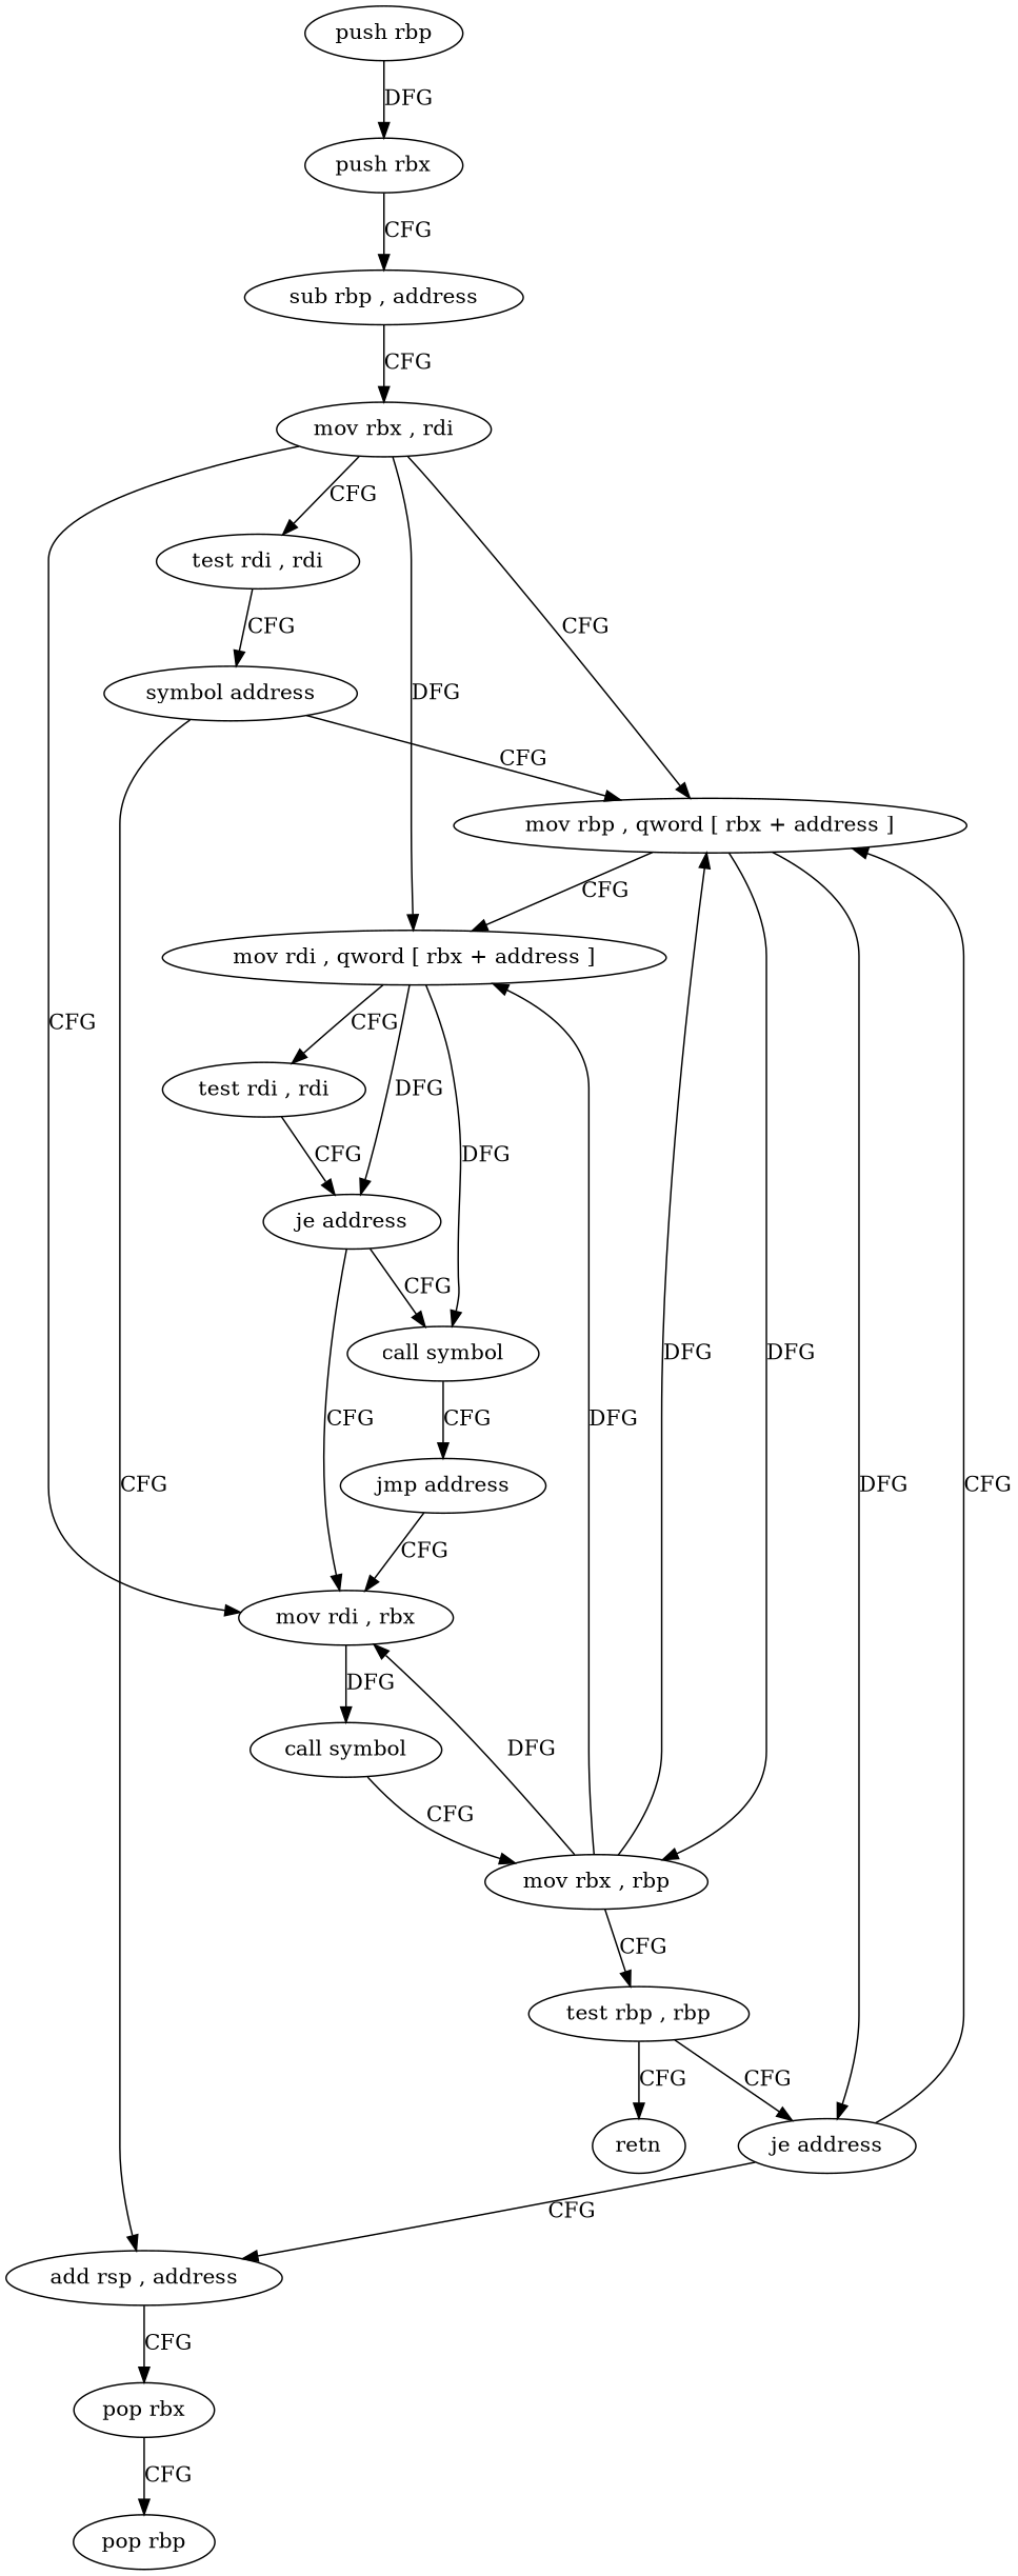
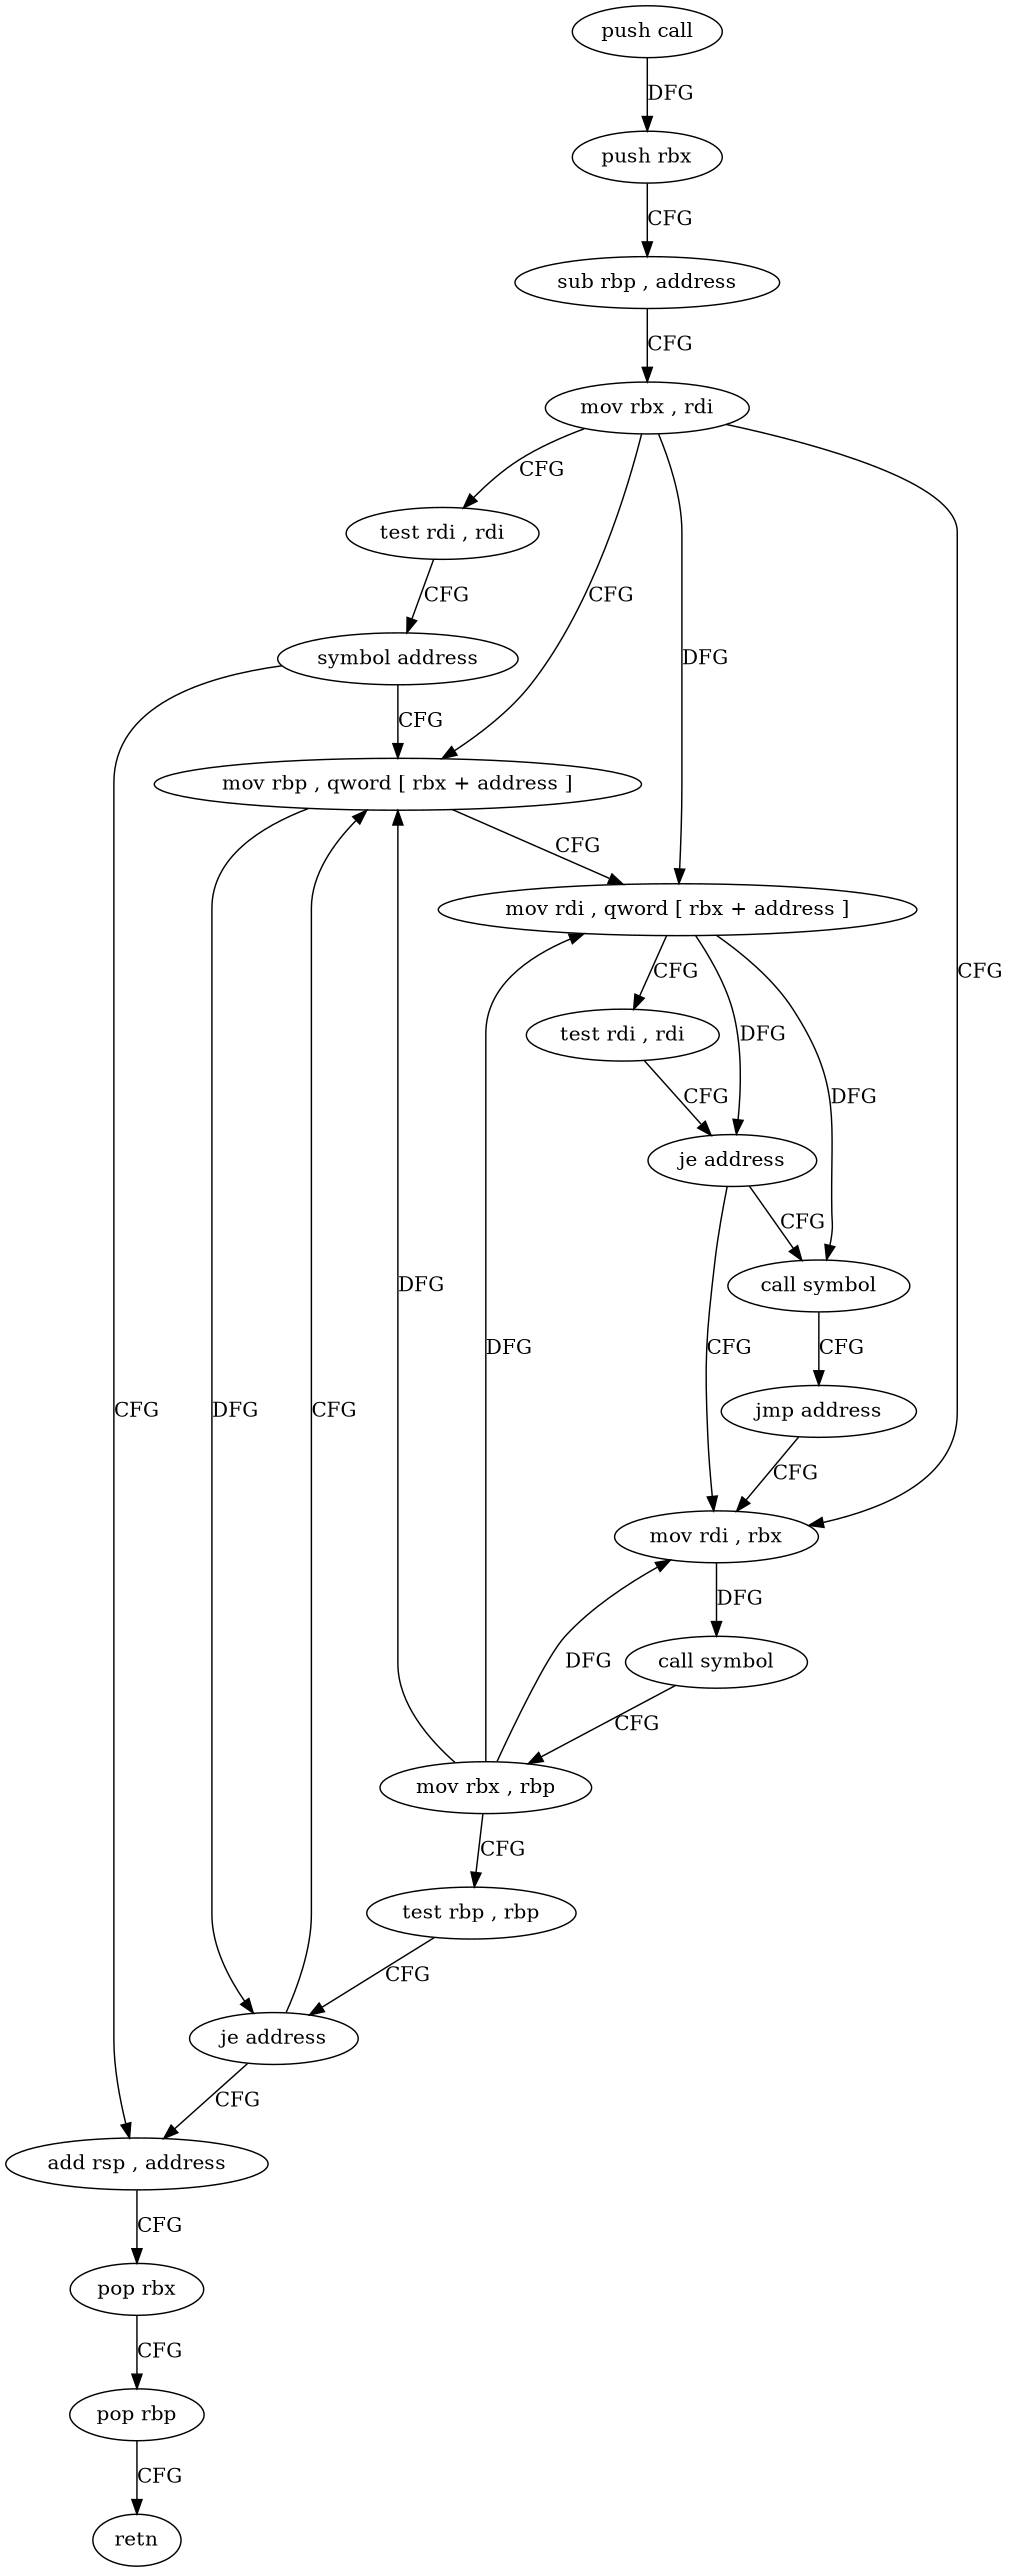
  digraph {
-   n1 [label="push rbp"]
+   n1 [label="push call"]
    n2 [label="push rbx"]
    n3 [label="sub rbp , address"]
    n4 [label="mov rbx , rdi"]
    n5 [label="test rdi , rdi"]
    n6 [label="mov rbp , qword [ rbx + address ]"]
    n7 [label="mov rdi , qword [ rbx + address ]"]
    n8 [label="mov rdi , rbx"]
    n9 [label="symbol address"]
    n10 [label="mov rbx , rbp"]
    n11 [label="je address"]
    n12 [label="test rdi , rdi"]
    n13 [label="je address"]
    n14 [label="call symbol"]
    n15 [label="call symbol"]
    n16 [label="add rsp , address"]
    n17 [label="pop rbx"]
    n18 [label="test rbp , rbp"]
    n19 [label="pop rbp"]
    n20 [label="jmp address"]
    n21 [label=retn]
    n1 -> n2 [label=DFG]
    n2 -> n3 [label=CFG]
    n3 -> n4 [label=CFG]
    n4 -> n5 [label=CFG]
    n4 -> n6 [label=CFG]
    n4 -> n7 [label=DFG]
    n4 -> n8 [label=CFG]
    n5 -> n9 [label=CFG]
    n6 -> n7 [label=CFG]
-   n6 -> n10 [label=DFG]
    n6 -> n11 [label=DFG]
    n7 -> n12 [label=CFG]
    n7 -> n13 [label=DFG]
    n7 -> n14 [label=DFG]
    n8 -> n15 [label=DFG]
    n9 -> n6 [label=CFG]
    n9 -> n16 [label=CFG]
    n10 -> n6 [label=DFG]
    n10 -> n7 [label=DFG]
    n10 -> n8 [label=DFG]
    n10 -> n18 [label=CFG]
    n11 -> n6 [label=CFG]
    n11 -> n16 [label=CFG]
    n12 -> n13 [label=CFG]
    n13 -> n8 [label=CFG]
    n13 -> n14 [label=CFG]
    n14 -> n20 [label=CFG]
    n15 -> n10 [label=CFG]
    n16 -> n17 [label=CFG]
    n17 -> n19 [label=CFG]
    n18 -> n11 [label=CFG]
-   n18 -> n21 [label=CFG]
+   n19 -> n21 [label=CFG]
    n20 -> n8 [label=CFG]
  }
